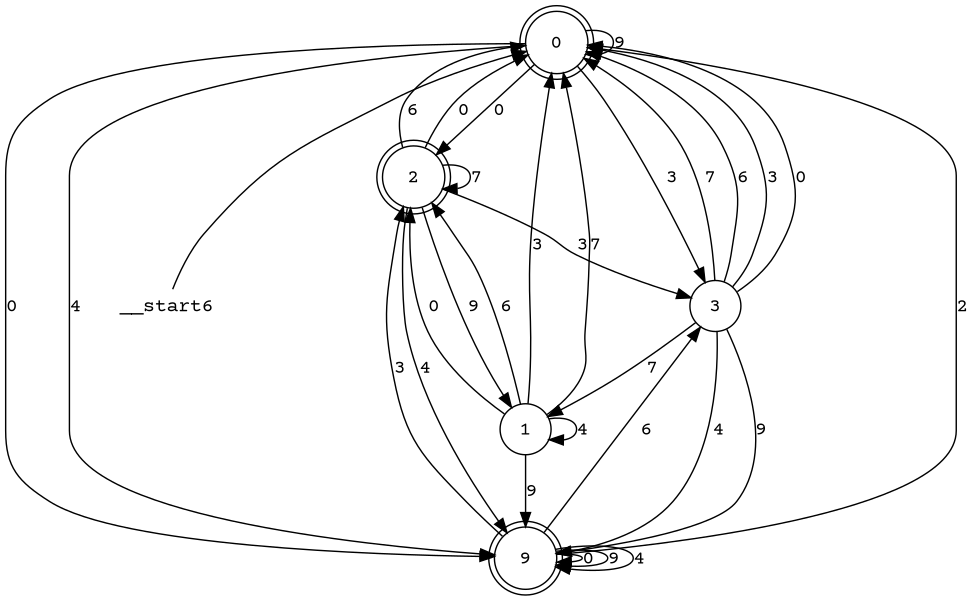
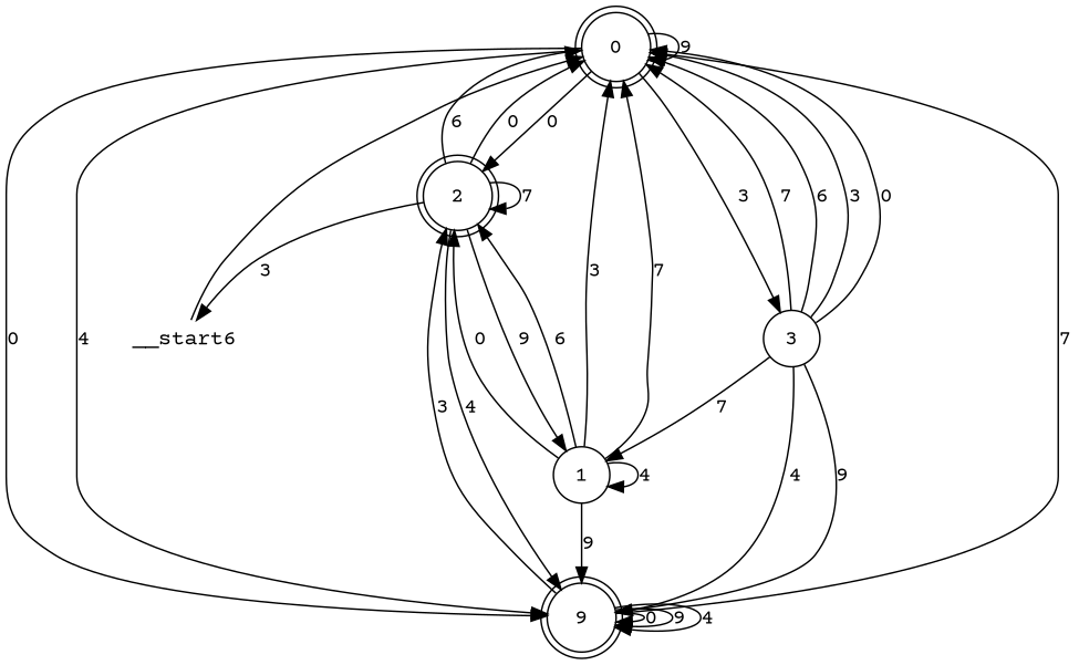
  digraph {
    fontname="Courier Prime"
    node [fontname="Courier Prime" shape=doublecircle]
    edge [fontname="Courier Prime"]
    n1 [label=0]
    n2 [label=2]
    n3 [label=3 shape=circle]
    n4 [label=9]
    n5 [label=1 shape=circle]
    n6 [height=0 label=__start6 shape=none width=0]
    n1 -> n1 [label=9]
    n1 -> n2 [label=0]
    n1 -> n3 [label=3]
    n1 -> n4 [label=0]
    n1 -> n4 [label=4]
    n2 -> n1 [label=6]
    n2 -> n1 [label=0]
    n2 -> n2 [label=7]
-   n2 -> n3 [label=3]
+   n2 -> n6 [label=3]
    n2 -> n4 [label=4]
    n2 -> n5 [label=9]
    n3 -> n1 [label=7]
    n3 -> n1 [label=6]
    n3 -> n1 [label=3]
    n3 -> n1 [label=0]
    n3 -> n4 [label=9]
    n3 -> n4 [label=4]
    n3 -> n5 [label=7]
-   n4 -> n1 [label=2]
+   n4 -> n1 [label=7]
    n4 -> n2 [label=3]
-   n4 -> n3 [label=6]
    n4 -> n4 [label=0]
    n4 -> n4 [label=9]
    n4 -> n4 [label=4]
    n5 -> n1 [label=7]
    n5 -> n1 [label=3]
    n5 -> n2 [label=6]
    n5 -> n2 [label=0]
    n5 -> n4 [label=9]
    n5 -> n5 [label=4]
    n6 -> n1
  }
